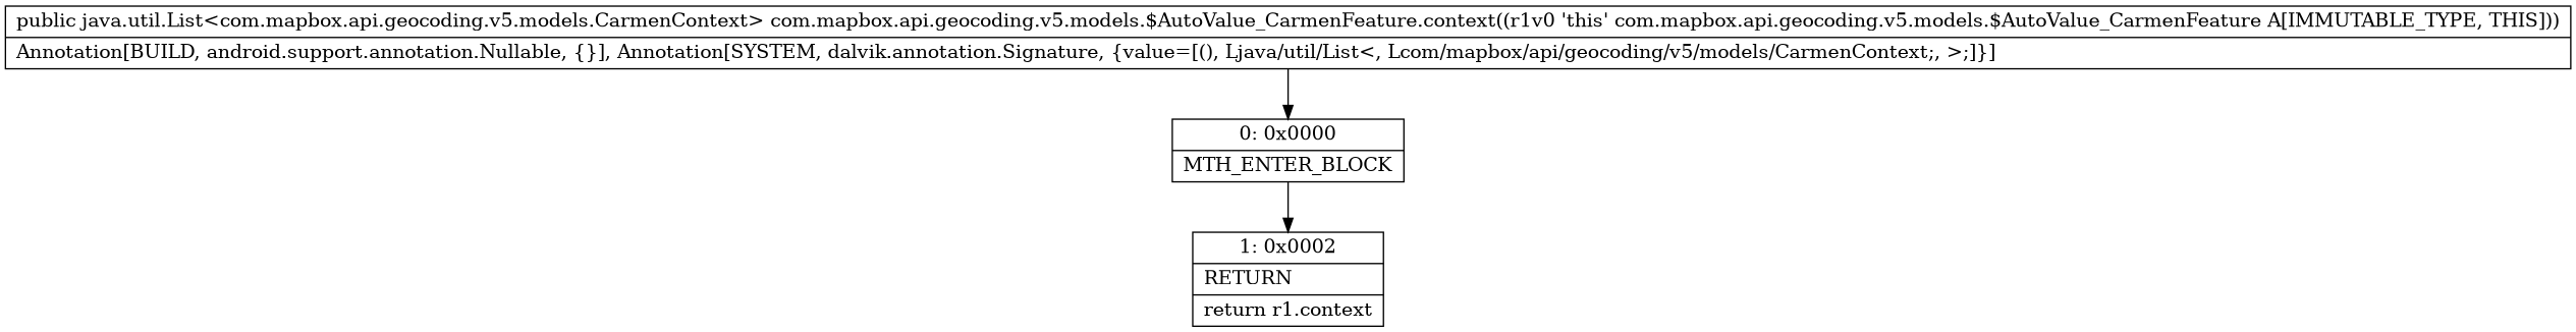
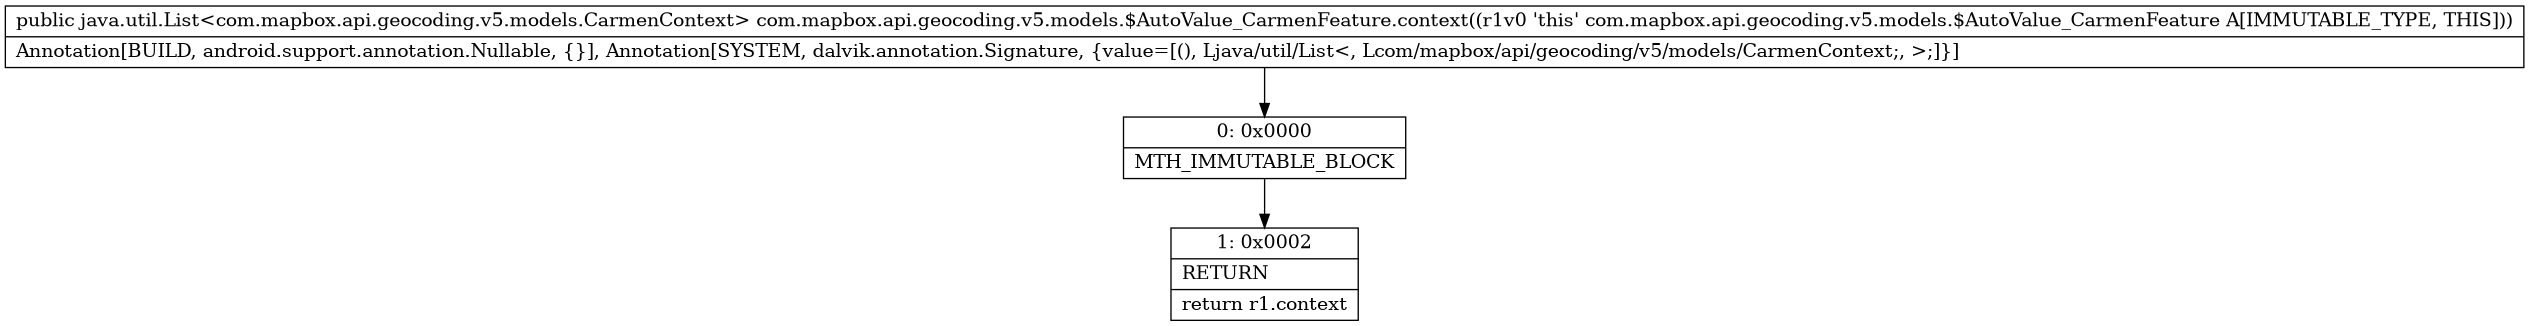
  digraph {
    node [shape=record]
-   n1 [label="{0\:\ 0x0000|MTH_ENTER_BLOCK\l}"]
+   n1 [label="{0\:\ 0x0000|MTH_IMMUTABLE_BLOCK\l}"]
    n2 [label="{1\:\ 0x0002|RETURN\l|return r1.context\l}"]
    n3 [label="{public java.util.List\<com.mapbox.api.geocoding.v5.models.CarmenContext\> com.mapbox.api.geocoding.v5.models.$AutoValue_CarmenFeature.context((r1v0 'this' com.mapbox.api.geocoding.v5.models.$AutoValue_CarmenFeature A[IMMUTABLE_TYPE, THIS]))  | Annotation[BUILD, android.support.annotation.Nullable, \{\}], Annotation[SYSTEM, dalvik.annotation.Signature, \{value=[(), Ljava\/util\/List\<, Lcom\/mapbox\/api\/geocoding\/v5\/models\/CarmenContext;, \>;]\}]\l}"]
    n1 -> n2
    n3 -> n1
  }
